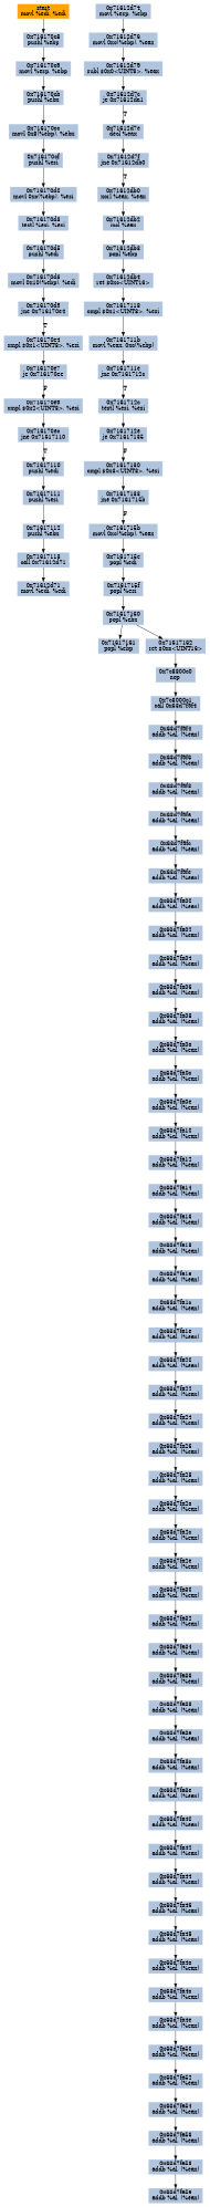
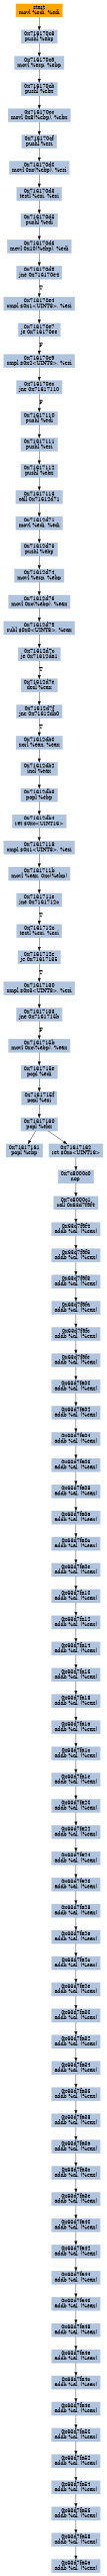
  digraph {
    node [color=lightsteelblue fillcolor=lightsteelblue shape=rectangle style=filled]
    edge [color="#000000"]
    n1 [color=lightgrey fillcolor=orange label="start\nmovl %edi, %edi"]
    n2 [label="0x716170c8\npushl %ebp"]
    n3 [label="0x716170c9\nmovl %esp, %ebp"]
    n4 [label="0x716170cb\npushl %ebx"]
    n5 [label="0x716170cc\nmovl 0x8(%ebp), %ebx"]
    n6 [label="0x716170cf\npushl %esi"]
    n7 [label="0x716170d0\nmovl 0xc(%ebp), %esi"]
    n8 [label="0x716170d3\ntestl %esi, %esi"]
    n9 [label="0x716170d5\npushl %edi"]
    n10 [label="0x716170d6\nmovl 0x10(%ebp), %edi"]
    n11 [label="0x716170d9\njne 0x716170e4"]
    n12 [label="0x716170e4\ncmpl $0x1<UINT8>, %esi"]
    n13 [label="0x716170e7\nje 0x716170ee"]
    n14 [label="0x716170e9\ncmpl $0x2<UINT8>, %esi"]
    n15 [label="0x716170ec\njne 0x71617110"]
    n16 [label="0x71617110\npushl %edi"]
    n17 [label="0x71617111\npushl %esi"]
    n18 [label="0x71617112\npushl %ebx"]
    n19 [label="0x71617113\ncall 0x71612d71"]
    n20 [label="0x71612d71\nmovl %edi, %edi"]
+   n21 [label="0x71612d73\npushl %ebp"]
    n22 [label="0x71612d74\nmovl %esp, %ebp"]
    n23 [label="0x71612d76\nmovl 0xc(%ebp), %eax"]
    n24 [label="0x71612d79\nsubl $0x0<UINT8>, %eax"]
    n25 [label="0x71612d7c\nje 0x71612da1"]
    n26 [label="0x71612d7e\ndecl %eax"]
    n27 [label="0x71612d7f\njne 0x71612db0"]
    n28 [label="0x71612db0\nxorl %eax, %eax"]
    n29 [label="0x71612db2\nincl %eax"]
    n30 [label="0x71612db3\npopl %ebp"]
    n31 [label="0x71612db4\nret $0xc<UINT16>"]
    n32 [label="0x71617118\ncmpl $0x1<UINT8>, %esi"]
    n33 [label="0x7161711b\nmovl %eax, 0xc(%ebp)"]
    n34 [label="0x7161711e\njne 0x7161712c"]
    n35 [label="0x7161712c\ntestl %esi, %esi"]
    n36 [label="0x7161712e\nje 0x71617135"]
    n37 [label="0x71617130\ncmpl $0x3<UINT8>, %esi"]
    n38 [label="0x71617133\njne 0x7161715b"]
    n39 [label="0x7161715b\nmovl 0xc(%ebp), %eax"]
    n40 [label="0x7161715e\npopl %edi"]
    n41 [label="0x7161715f\npopl %esi"]
    n42 [label="0x71617160\npopl %ebx"]
    n43 [label="0x71617161\npopl %ebp"]
    n44 [label="0x71617162\nret $0xc<UINT16>"]
-   n45 [label="0x7c8800c0\nnop "]
+   n45 [label="0x7c8000c0\nnop "]
    n46 [label="0x7c8000c1\ncall 0x63d7f9f4"]
    n47 [label="0x63d7f9f4\naddb %al, (%eax)"]
    n48 [label="0x63d7f9f6\naddb %al, (%eax)"]
    n49 [label="0x63d7f9f8\naddb %al, (%eax)"]
    n50 [label="0x63d7f9fa\naddb %al, (%eax)"]
    n51 [label="0x63d7f9fc\naddb %al, (%eax)"]
    n52 [label="0x63d7f9fe\naddb %al, (%eax)"]
    n53 [label="0x63d7fa00\naddb %al, (%eax)"]
    n54 [label="0x63d7fa02\naddb %al, (%eax)"]
    n55 [label="0x63d7fa04\naddb %al, (%eax)"]
    n56 [label="0x63d7fa06\naddb %al, (%eax)"]
    n57 [label="0x63d7fa08\naddb %al, (%eax)"]
    n58 [label="0x63d7fa0a\naddb %al, (%eax)"]
    n59 [label="0x63d7fa0c\naddb %al, (%eax)"]
    n60 [label="0x63d7fa0e\naddb %al, (%eax)"]
    n61 [label="0x63d7fa10\naddb %al, (%eax)"]
    n62 [label="0x63d7fa12\naddb %al, (%eax)"]
    n63 [label="0x63d7fa14\naddb %al, (%eax)"]
    n64 [label="0x63d7fa16\naddb %al, (%eax)"]
    n65 [label="0x63d7fa18\naddb %al, (%eax)"]
    n66 [label="0x63d7fa1a\naddb %al, (%eax)"]
    n67 [label="0x63d7fa1c\naddb %al, (%eax)"]
    n68 [label="0x63d7fa1e\naddb %al, (%eax)"]
    n69 [label="0x63d7fa20\naddb %al, (%eax)"]
    n70 [label="0x63d7fa22\naddb %al, (%eax)"]
    n71 [label="0x63d7fa24\naddb %al, (%eax)"]
    n72 [label="0x63d7fa26\naddb %al, (%eax)"]
    n73 [label="0x63d7fa28\naddb %al, (%eax)"]
    n74 [label="0x63d7fa2a\naddb %al, (%eax)"]
    n75 [label="0x63d7fa2c\naddb %al, (%eax)"]
    n76 [label="0x63d7fa2e\naddb %al, (%eax)"]
    n77 [label="0x63d7fa30\naddb %al, (%eax)"]
    n78 [label="0x63d7fa32\naddb %al, (%eax)"]
    n79 [label="0x63d7fa34\naddb %al, (%eax)"]
    n80 [label="0x63d7fa36\naddb %al, (%eax)"]
    n81 [label="0x63d7fa38\naddb %al, (%eax)"]
    n82 [label="0x63d7fa3a\naddb %al, (%eax)"]
    n83 [label="0x63d7fa3c\naddb %al, (%eax)"]
    n84 [label="0x63d7fa3e\naddb %al, (%eax)"]
    n85 [label="0x63d7fa40\naddb %al, (%eax)"]
    n86 [label="0x63d7fa42\naddb %al, (%eax)"]
    n87 [label="0x63d7fa44\naddb %al, (%eax)"]
    n88 [label="0x63d7fa46\naddb %al, (%eax)"]
    n89 [label="0x63d7fa48\naddb %al, (%eax)"]
    n90 [label="0x63d7fa4a\naddb %al, (%eax)"]
    n91 [label="0x63d7fa4c\naddb %al, (%eax)"]
    n92 [label="0x63d7fa4e\naddb %al, (%eax)"]
    n93 [label="0x63d7fa50\naddb %al, (%eax)"]
    n94 [label="0x63d7fa52\naddb %al, (%eax)"]
    n95 [label="0x63d7fa54\naddb %al, (%eax)"]
    n96 [label="0x63d7fa56\naddb %al, (%eax)"]
    n97 [label="0x63d7fa58\naddb %al, (%eax)"]
    n98 [label="0x63d7fa5a\naddb %al, (%eax)"]
    n1 -> n2
    n2 -> n3
    n3 -> n4
    n4 -> n5
    n5 -> n6
    n6 -> n7
    n7 -> n8
    n8 -> n9
    n9 -> n10
    n10 -> n11
    n11 -> n12 [label=T]
    n12 -> n13
    n13 -> n14 [label=F]
    n14 -> n15
-   n15 -> n16 [label=T]
+   n15 -> n16 [label=F]
    n16 -> n17
    n17 -> n18
    n18 -> n19
    n19 -> n20
+   n20 -> n21
+   n21 -> n22
    n22 -> n23
    n23 -> n24
    n24 -> n25
    n25 -> n26 [label=T]
    n26 -> n27
    n27 -> n28 [label=T]
    n28 -> n29
    n29 -> n30
    n30 -> n31
    n31 -> n32
    n32 -> n33
    n33 -> n34
    n34 -> n35 [label=T]
    n35 -> n36
-   n36 -> n37 [label=F]
+   n36 -> n37 [label=T]
    n37 -> n38
    n38 -> n39 [label=F]
    n39 -> n40
    n40 -> n41
    n41 -> n42
    n42 -> n43
    n42 -> n44
    n44 -> n45
    n45 -> n46
    n46 -> n47
    n47 -> n48
    n48 -> n49
    n49 -> n50
    n50 -> n51
    n51 -> n52
    n52 -> n53
    n53 -> n54
    n54 -> n55
    n55 -> n56
    n56 -> n57
    n57 -> n58
    n58 -> n59
    n59 -> n60
    n60 -> n61
    n61 -> n62
    n62 -> n63
    n63 -> n64
    n64 -> n65
    n65 -> n66
    n66 -> n67
    n67 -> n68
    n68 -> n69
    n69 -> n70
    n70 -> n71
    n71 -> n72
    n72 -> n73
    n73 -> n74
    n74 -> n75
    n75 -> n76
    n76 -> n77
    n77 -> n78
    n78 -> n79
    n79 -> n80
    n80 -> n81
    n81 -> n82
    n82 -> n83
    n83 -> n84
    n84 -> n85
    n85 -> n86
    n86 -> n87
    n87 -> n88
    n88 -> n89
    n89 -> n90
    n90 -> n91
    n91 -> n92
    n92 -> n93
    n93 -> n94
    n94 -> n95
    n95 -> n96
    n96 -> n97
    n97 -> n98
  }
